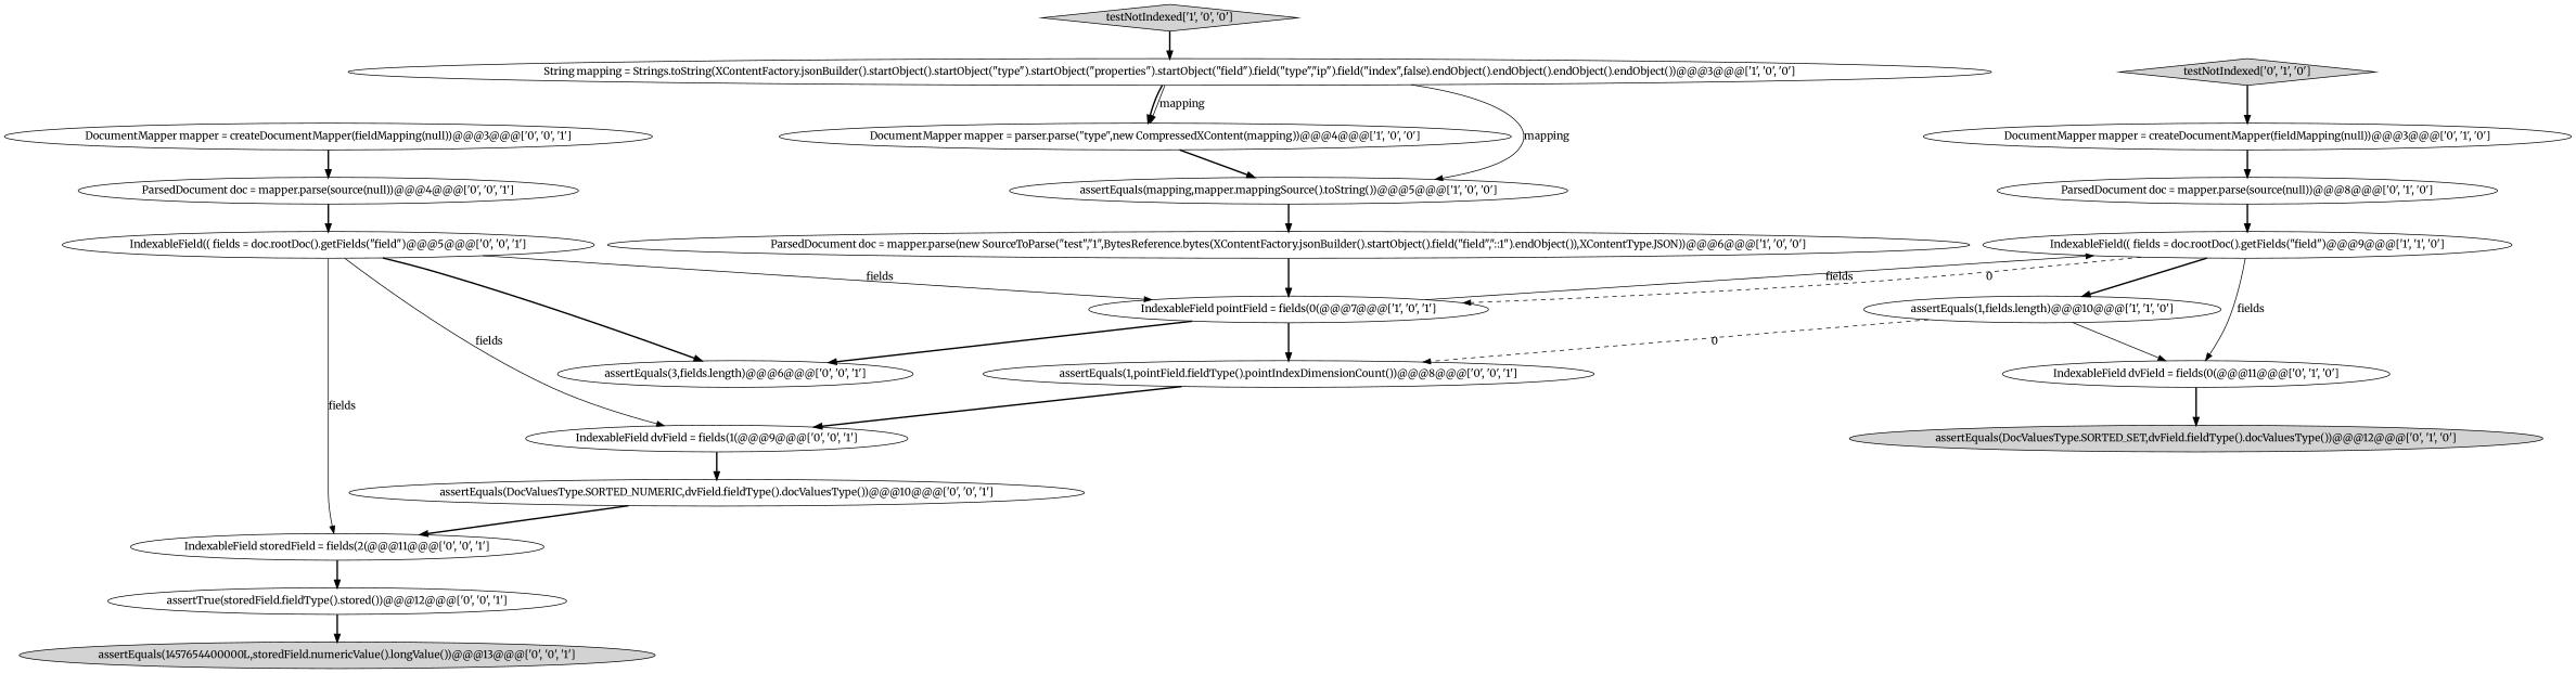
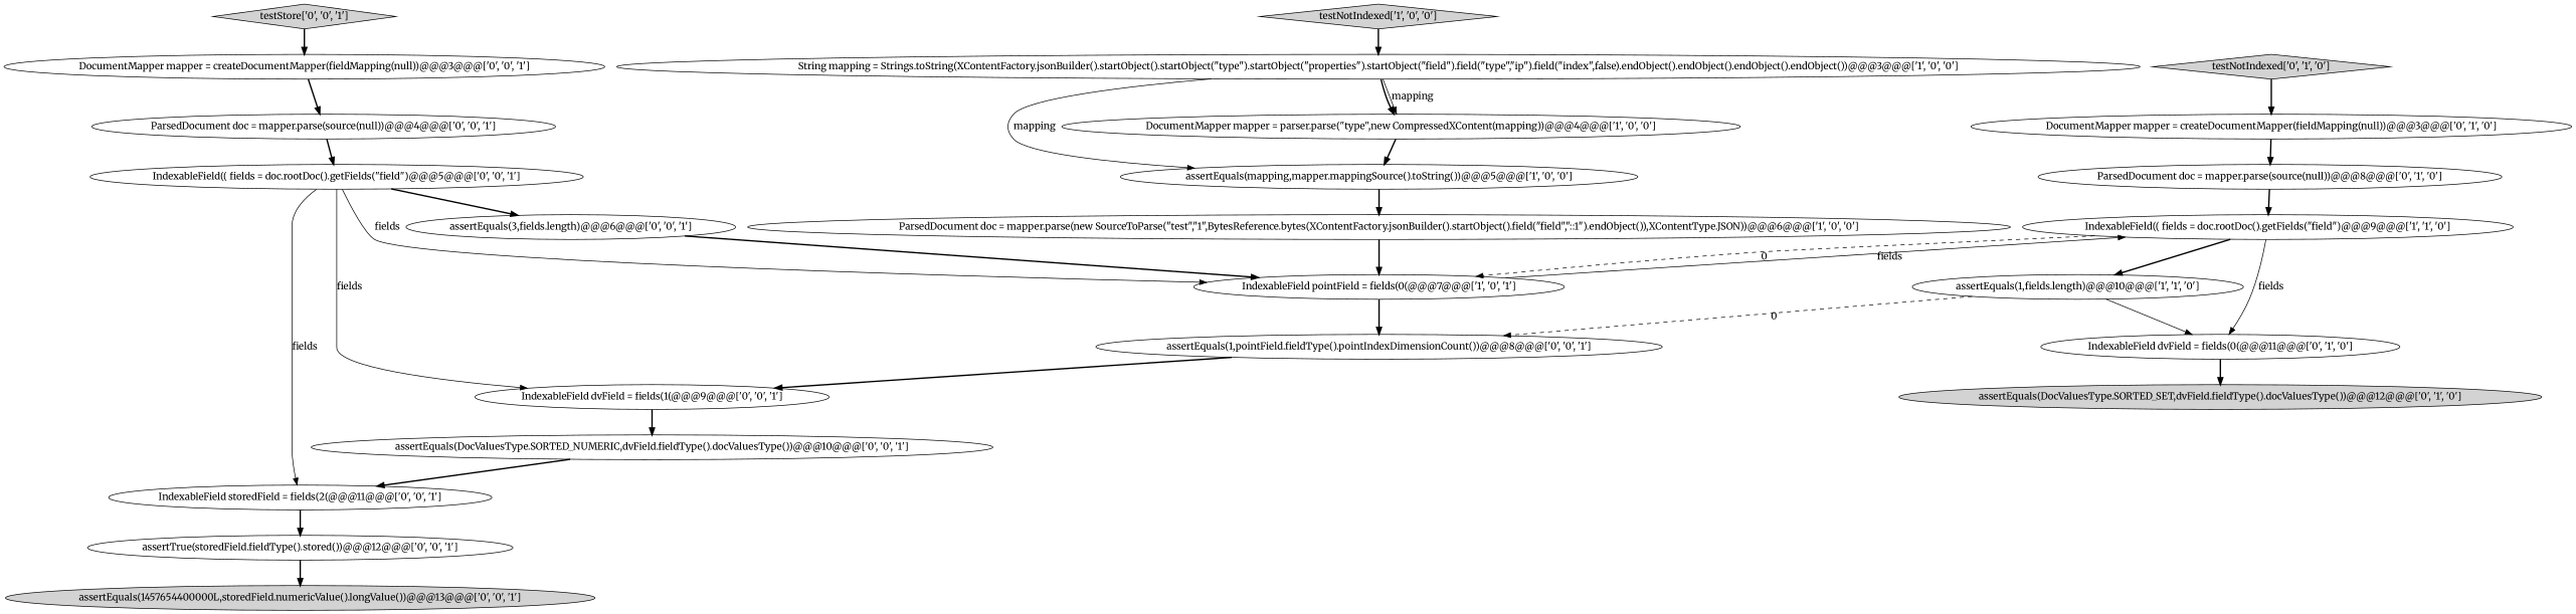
  digraph {
    fontname=Merriweather
    node [fillcolor=white fontname=Merriweather shape=ellipse style=filled]
    edge [fontname=Merriweather style=bold]
    n1 [fillcolor=lightgray label="assertEquals(1457654400000L,storedField.numericValue().longValue())@@@13@@@['0', '0', '1']"]
    n2 [label="DocumentMapper mapper = parser.parse(\"type\",new CompressedXContent(mapping))@@@4@@@['1', '0', '0']"]
    n3 [label="assertEquals(mapping,mapper.mappingSource().toString())@@@5@@@['1', '0', '0']"]
    n4 [label="ParsedDocument doc = mapper.parse(new SourceToParse(\"test\",\"1\",BytesReference.bytes(XContentFactory.jsonBuilder().startObject().field(\"field\",\"::1\").endObject()),XContentType.JSON))@@@6@@@['1', '0', '0']"]
    n5 [label="assertTrue(storedField.fieldType().stored())@@@12@@@['0', '0', '1']"]
    n6 [label="assertEquals(1,fields.length)@@@10@@@['1', '1', '0']"]
    n7 [label="assertEquals(1,pointField.fieldType().pointIndexDimensionCount())@@@8@@@['0', '0', '1']"]
    n8 [label="IndexableField dvField = fields(0(@@@11@@@['0', '1', '0']"]
    n9 [label="IndexableField dvField = fields(1(@@@9@@@['0', '0', '1']"]
    n10 [fillcolor=lightgray label="assertEquals(DocValuesType.SORTED_SET,dvField.fieldType().docValuesType())@@@12@@@['0', '1', '0']"]
    n11 [label="assertEquals(3,fields.length)@@@6@@@['0', '0', '1']"]
    n12 [label="IndexableField pointField = fields(0(@@@7@@@['1', '0', '1']"]
    n13 [label="IndexableField(( fields = doc.rootDoc().getFields(\"field\")@@@9@@@['1', '1', '0']"]
    n14 [label="assertEquals(DocValuesType.SORTED_NUMERIC,dvField.fieldType().docValuesType())@@@10@@@['0', '0', '1']"]
    n15 [label="IndexableField storedField = fields(2(@@@11@@@['0', '0', '1']"]
    n16 [label="DocumentMapper mapper = createDocumentMapper(fieldMapping(null))@@@3@@@['0', '1', '0']"]
    n17 [label="ParsedDocument doc = mapper.parse(source(null))@@@8@@@['0', '1', '0']"]
    n18 [fillcolor=lightgray label="testNotIndexed['1', '0', '0']" shape=diamond]
    n19 [label="String mapping = Strings.toString(XContentFactory.jsonBuilder().startObject().startObject(\"type\").startObject(\"properties\").startObject(\"field\").field(\"type\",\"ip\").field(\"index\",false).endObject().endObject().endObject().endObject())@@@3@@@['1', '0', '0']"]
    n20 [fillcolor=lightgray label="testNotIndexed['0', '1', '0']" shape=diamond]
+   n21 [fillcolor=lightgray label="testStore['0', '0', '1']" shape=diamond]
    n22 [label="DocumentMapper mapper = createDocumentMapper(fieldMapping(null))@@@3@@@['0', '0', '1']"]
    n23 [label="ParsedDocument doc = mapper.parse(source(null))@@@4@@@['0', '0', '1']"]
    n24 [label="IndexableField(( fields = doc.rootDoc().getFields(\"field\")@@@5@@@['0', '0', '1']"]
    n2 -> n3
    n3 -> n4
    n4 -> n12
    n5 -> n1
    n6 -> n7 [label=0 style=dashed]
    n6 -> n8 [style=solid]
    n7 -> n9
    n8 -> n10
    n9 -> n14
-   n12 -> n11
+   n11 -> n12
    n12 -> n7
    n12 -> n13 [label=fields style=solid]
    n13 -> n6
    n13 -> n8 [label=fields style=solid]
    n13 -> n12 [label=0 style=dashed]
    n14 -> n15
    n15 -> n5
    n16 -> n17
    n17 -> n13
    n18 -> n19
    n19 -> n2 [label=mapping style=solid]
    n19 -> n2
    n19 -> n3 [label=mapping style=solid]
    n20 -> n16
+   n21 -> n22
    n22 -> n23
    n23 -> n24
    n24 -> n9 [label=fields style=solid]
    n24 -> n11
    n24 -> n12 [label=fields style=solid]
    n24 -> n15 [label=fields style=solid]
  }
